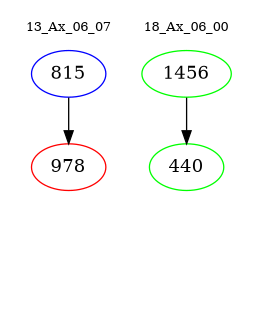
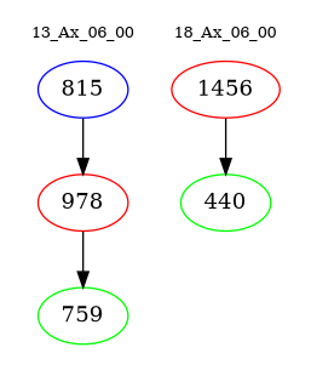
  digraph {
    node [color=red]
    edge [color=black]
    n1 [label=978]
+   n2 [color=green label=759]
    n3 [color=blue label=815]
-   n4 [color=green label=1456]
+   n4 [label=1456]
    n5 [color=green label=440]
    subgraph cluster_1 {
      color=white
      fontsize=10
-     label="13_Ax_06_07"
+     label="13_Ax_06_00"
      n1
+     n2
      n3
    }
    subgraph cluster_2 {
      color=white
      fontsize=10
      label="18_Ax_06_00"
      n4
      n5
    }
+   n1 -> n2
    n3 -> n1
    n4 -> n5
  }
